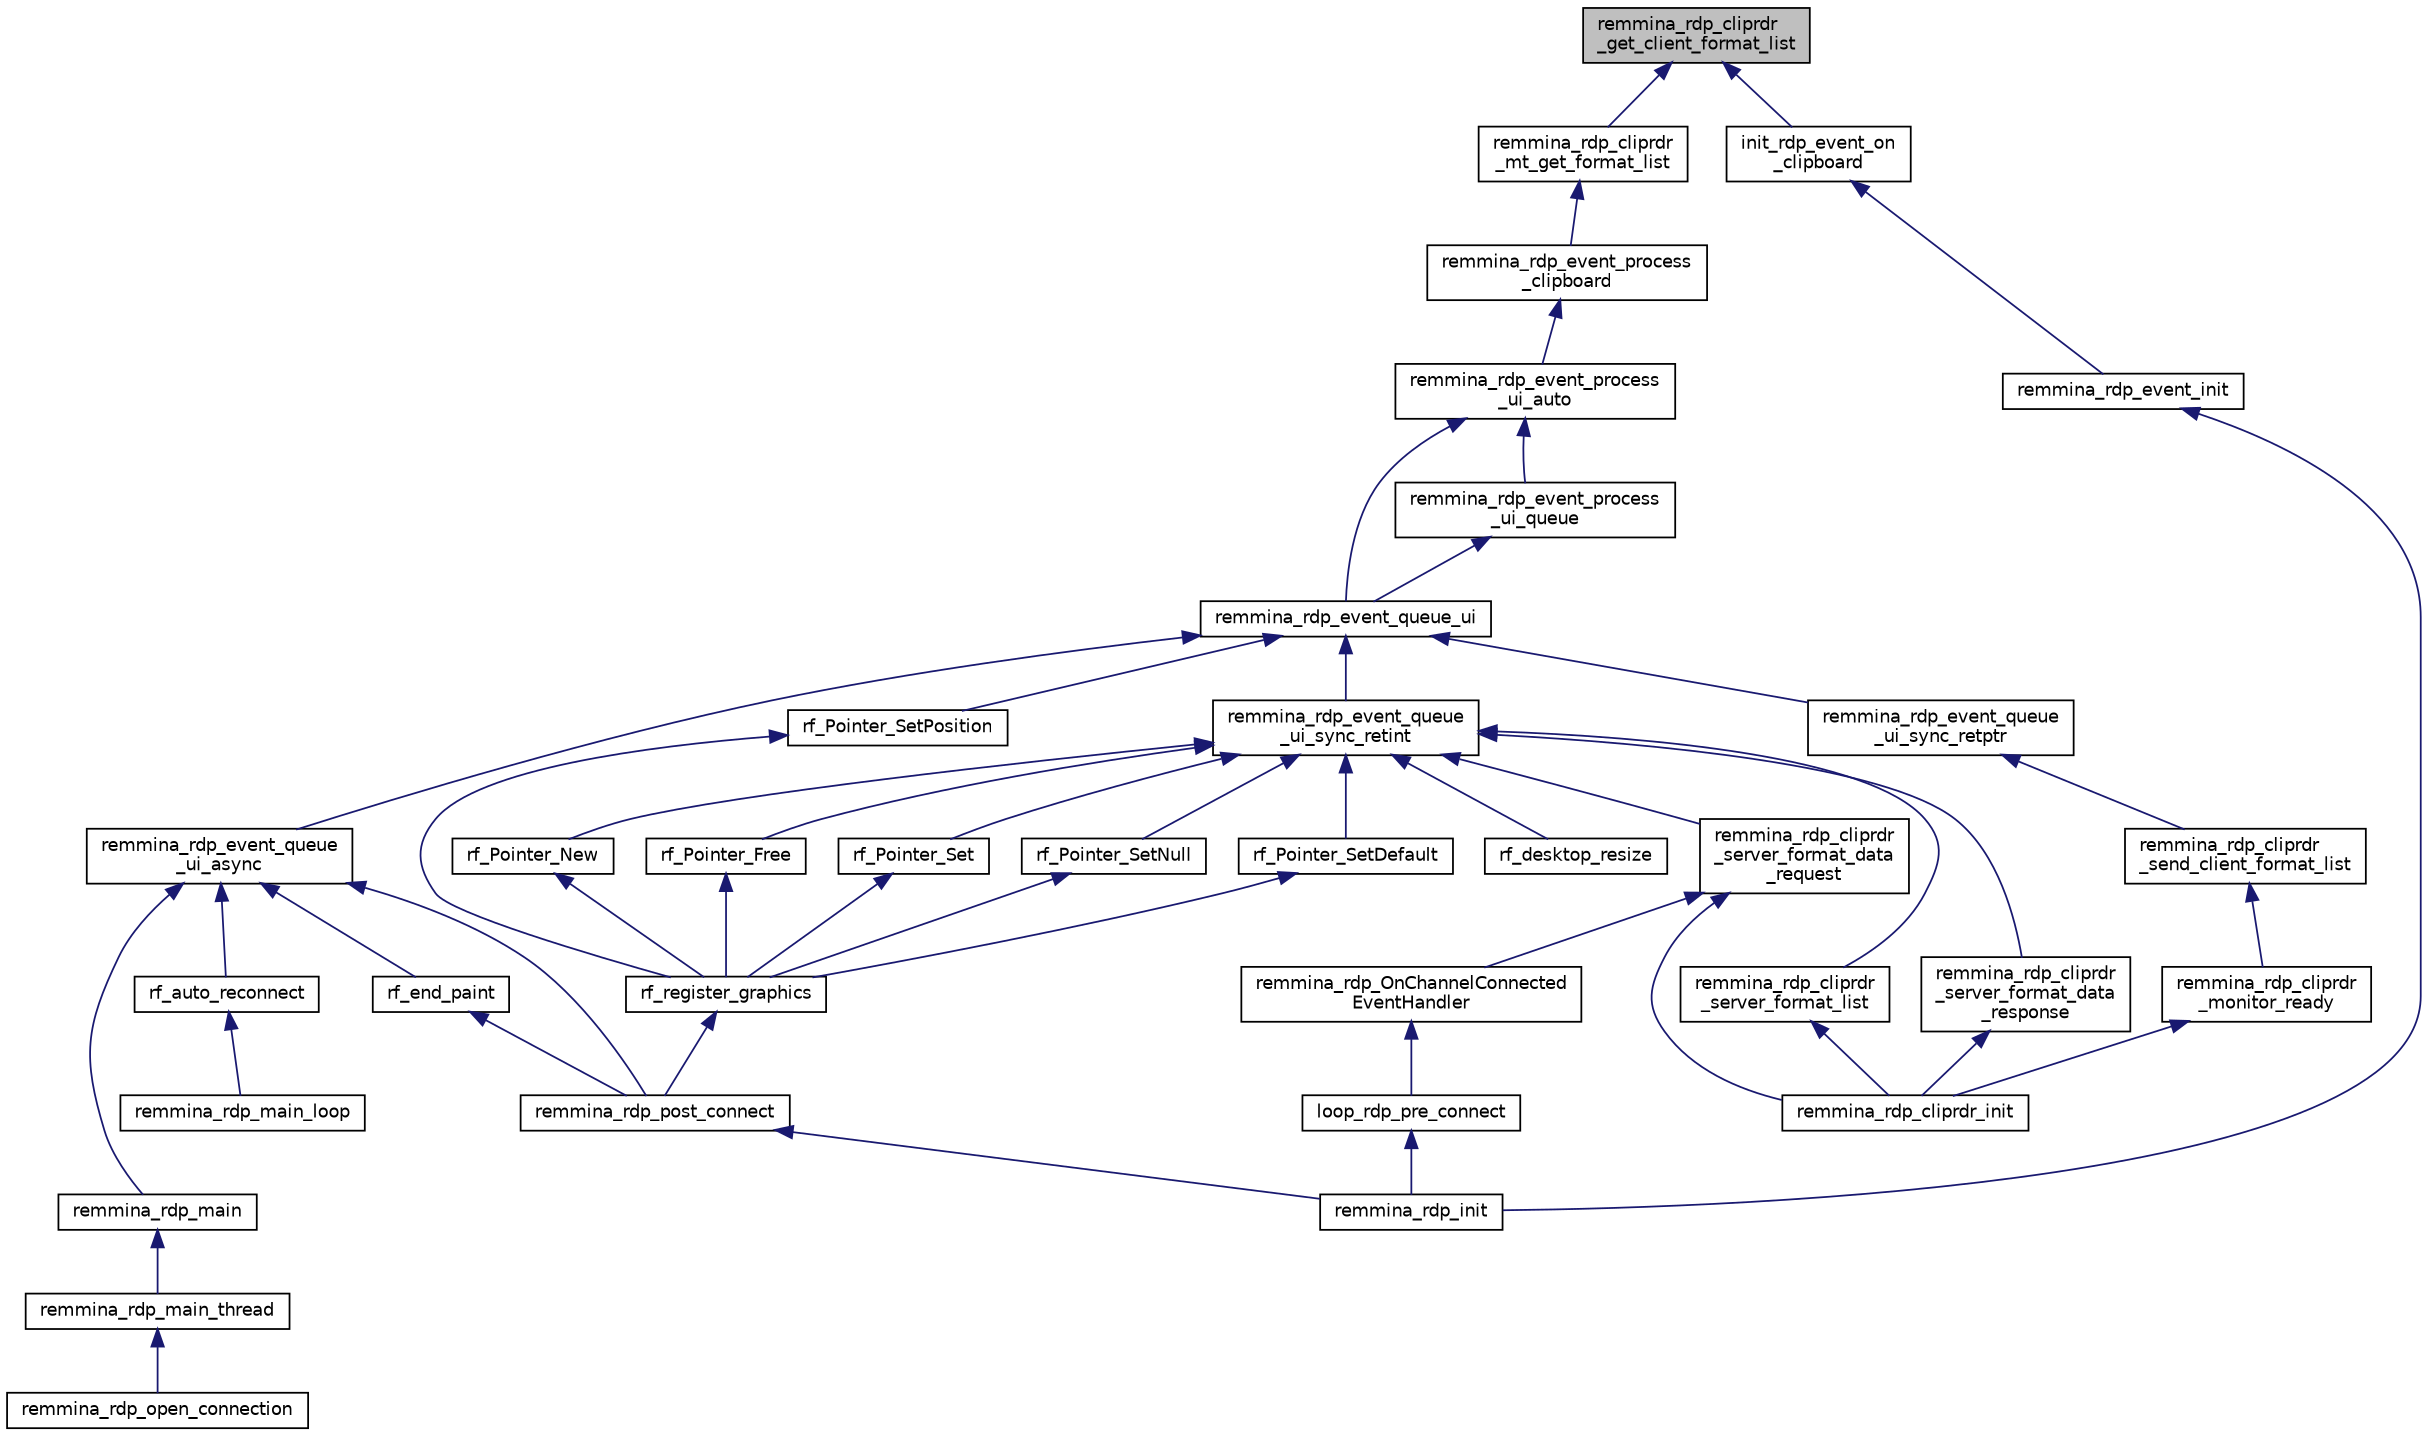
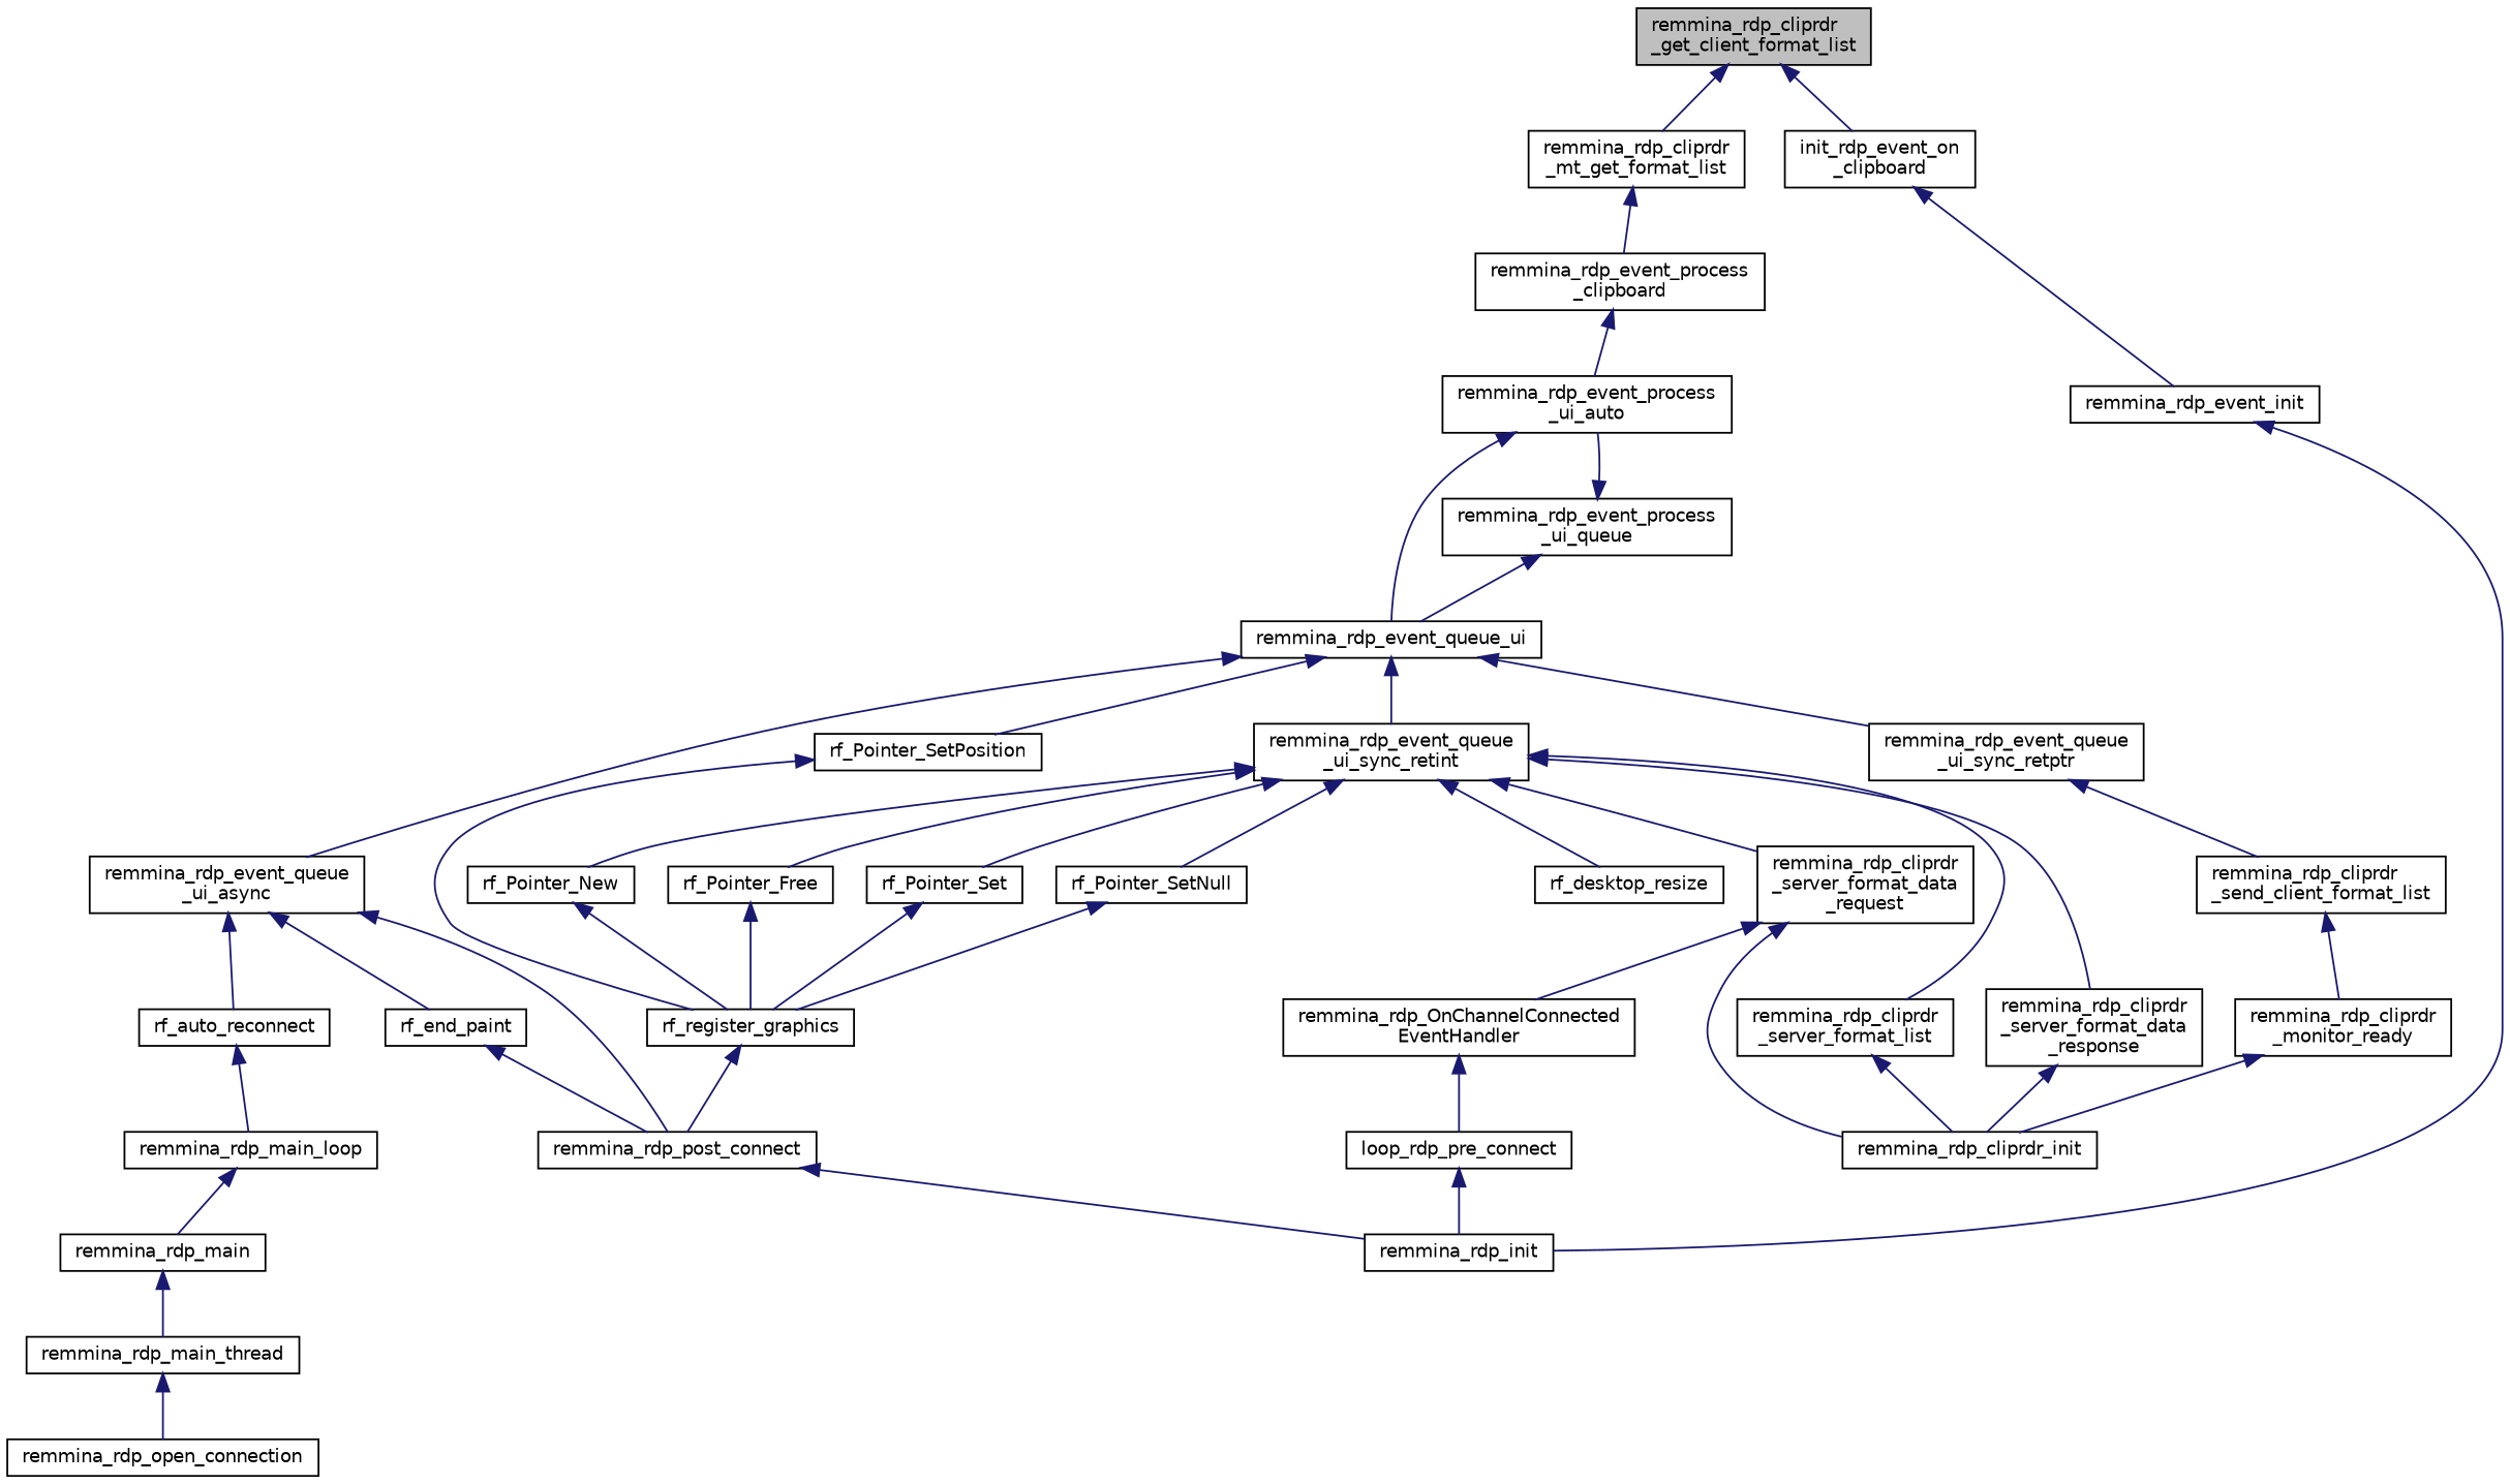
  digraph {
    rankdir=TB
    node [color=black fillcolor=white fontname=Helvetica fontsize=10 shape=record style=filled]
    edge [color=midnightblue dir=back fontname=Helvetica fontsize=10 labelfontname=Helvetica labelfontsize=10 style=solid]
    n1 [fillcolor=grey75 fontcolor=black height=0.2 label="remmina_rdp_cliprdr\l_get_client_format_list" width=0.4]
    n2 [height=0.2 label="remmina_rdp_cliprdr\l_mt_get_format_list" width=0.4]
    n3 [height=0.2 label="init_rdp_event_on\l_clipboard" width=0.4]
    n4 [height=0.2 label="remmina_rdp_event_process\l_clipboard" width=0.4]
    n5 [height=0.2 label=remmina_rdp_event_init width=0.4]
    n6 [height=0.2 label="remmina_rdp_event_process\l_ui_auto" width=0.4]
    n7 [height=0.2 label="remmina_rdp_event_process\l_ui_queue" width=0.4]
    n8 [height=0.2 label=remmina_rdp_event_queue_ui width=0.4]
    n9 [height=0.2 label="remmina_rdp_event_queue\l_ui_async" width=0.4]
    n10 [height=0.2 label="remmina_rdp_event_queue\l_ui_sync_retint" width=0.4]
    n11 [height=0.2 label="remmina_rdp_event_queue\l_ui_sync_retptr" width=0.4]
    n12 [height=0.2 label=rf_Pointer_SetPosition width=0.4]
    n13 [height=0.2 label=rf_auto_reconnect width=0.4]
    n14 [height=0.2 label=rf_end_paint width=0.4]
    n15 [height=0.2 label=remmina_rdp_post_connect width=0.4]
    n16 [height=0.2 label="remmina_rdp_cliprdr\l_server_format_list" width=0.4]
    n17 [height=0.2 label="remmina_rdp_cliprdr\l_server_format_data\l_request" width=0.4]
    n18 [height=0.2 label="remmina_rdp_cliprdr\l_server_format_data\l_response" width=0.4]
    n19 [height=0.2 label=rf_Pointer_New width=0.4]
    n20 [height=0.2 label=rf_Pointer_Free width=0.4]
    n21 [height=0.2 label=rf_Pointer_Set width=0.4]
    n22 [height=0.2 label=rf_Pointer_SetNull width=0.4]
-   n23 [height=0.2 label=rf_Pointer_SetDefault width=0.4]
    n24 [height=0.2 label=rf_desktop_resize width=0.4]
    n25 [height=0.2 label="remmina_rdp_cliprdr\l_send_client_format_list" width=0.4]
    n26 [height=0.2 label=remmina_rdp_main_loop width=0.4]
    n27 [height=0.2 label=remmina_rdp_init width=0.4]
    n28 [height=0.2 label=remmina_rdp_main width=0.4]
    n29 [height=0.2 label=remmina_rdp_main_thread width=0.4]
    n30 [height=0.2 label=remmina_rdp_open_connection width=0.4]
    n31 [height=0.2 label=remmina_rdp_cliprdr_init width=0.4]
    n32 [height=0.2 label="remmina_rdp_OnChannelConnected\lEventHandler" width=0.4]
    n33 [height=0.2 label=rf_register_graphics width=0.4]
    n34 [height=0.2 label=loop_rdp_pre_connect width=0.4]
    n35 [height=0.2 label="remmina_rdp_cliprdr\l_monitor_ready" width=0.4]
    n1 -> n2
    n1 -> n3
    n2 -> n4
    n3 -> n5
    n4 -> n6
    n5 -> n27
-   n6 -> n7
+   n7 -> n6
    n6 -> n8
    n7 -> n8
    n8 -> n9
    n8 -> n10
    n8 -> n11
    n8 -> n12
    n9 -> n13
    n9 -> n14
    n9 -> n15
    n10 -> n16
    n10 -> n17
    n10 -> n18
    n10 -> n19
    n10 -> n20
    n10 -> n21
    n10 -> n22
-   n10 -> n23
    n10 -> n24
    n11 -> n25
    n12 -> n33
    n13 -> n26
    n14 -> n15
    n15 -> n27
    n16 -> n31
    n17 -> n31
    n17 -> n32
    n18 -> n31
    n19 -> n33
    n20 -> n33
    n21 -> n33
    n22 -> n33
-   n23 -> n33
    n25 -> n35
-   n9 -> n28
+   n26 -> n28
    n28 -> n29
    n29 -> n30
    n32 -> n34
    n33 -> n15
    n34 -> n27
    n35 -> n31
  }
